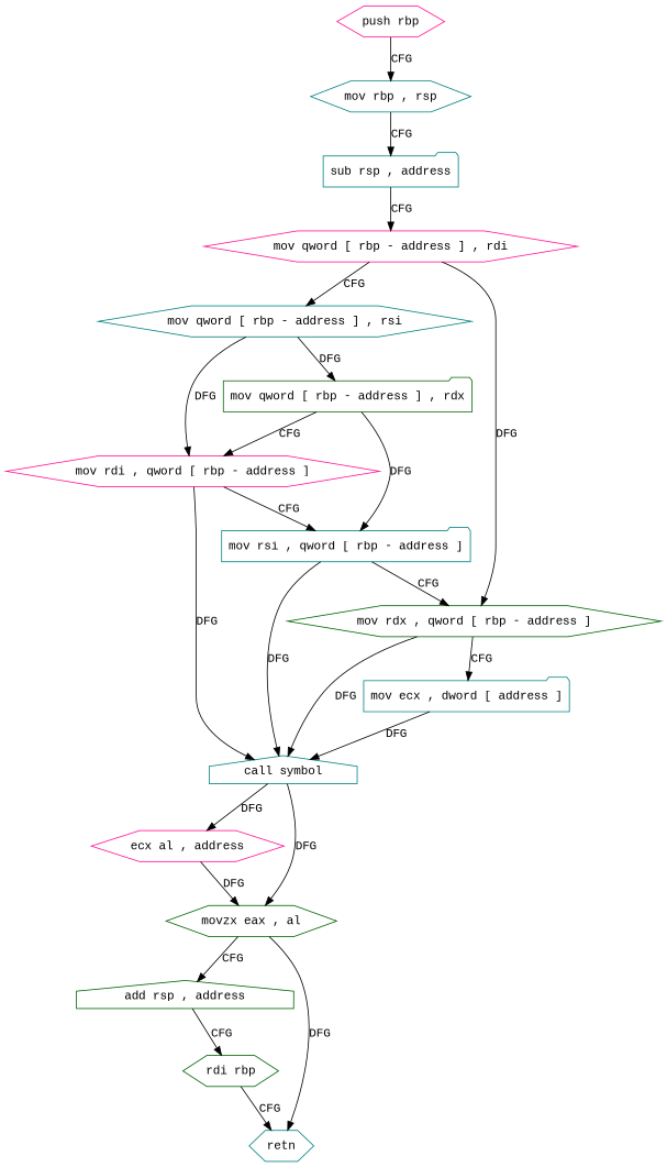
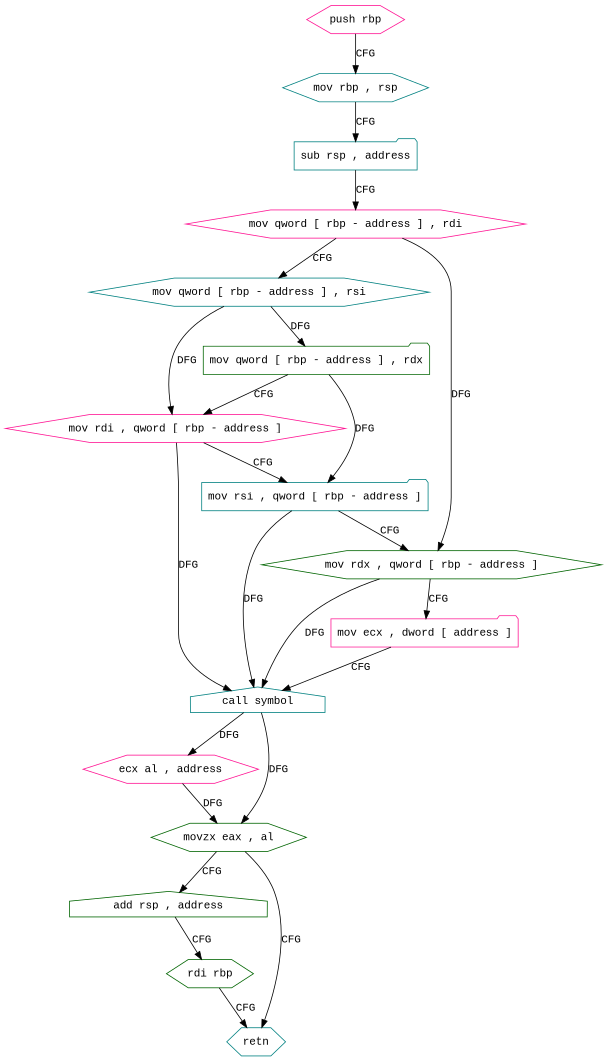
  digraph {
    fontname="Liberation Mono"
    node [color=teal fontname="Liberation Mono" shape=hexagon]
    edge [fontname="Liberation Mono"]
    n1 [color=deeppink label="push rbp"]
    n2 [label="mov rbp , rsp"]
    n3 [label="sub rsp , address" shape=folder]
    n4 [color=deeppink label="mov qword [ rbp - address ] , rdi"]
    n5 [label="mov qword [ rbp - address ] , rsi"]
    n6 [color=darkgreen label="mov rdx , qword [ rbp - address ]"]
    n7 [color=darkgreen label="mov qword [ rbp - address ] , rdx" shape=folder]
    n8 [color=deeppink label="mov rdi , qword [ rbp - address ]"]
    n9 [label="call symbol" shape=house]
-   n10 [label="mov ecx , dword [ address ]" shape=folder]
+   n10 [color=deeppink label="mov ecx , dword [ address ]" shape=folder]
    n11 [label="mov rsi , qword [ rbp - address ]" shape=folder]
    n12 [color=deeppink label="ecx al , address"]
    n13 [color=darkgreen label="movzx eax , al"]
    n14 [color=darkgreen label="add rsp , address" shape=house]
    n15 [label=retn]
    n16 [color=darkgreen label="rdi rbp"]
    n1 -> n2 [label=CFG]
    n2 -> n3 [label=CFG]
    n3 -> n4 [label=CFG]
    n4 -> n5 [label=CFG]
    n4 -> n6 [label=DFG]
    n5 -> n7 [label=DFG]
    n5 -> n8 [label=DFG]
    n6 -> n9 [label=DFG]
    n6 -> n10 [label=CFG]
    n7 -> n8 [label=CFG]
    n7 -> n11 [label=DFG]
    n8 -> n9 [label=DFG]
    n8 -> n11 [label=CFG]
    n9 -> n12 [label=DFG]
    n9 -> n13 [label=DFG]
-   n10 -> n9 [label=DFG]
+   n10 -> n9 [label=CFG]
    n11 -> n6 [label=CFG]
    n11 -> n9 [label=DFG]
    n12 -> n13 [label=DFG]
    n13 -> n14 [label=CFG]
-   n13 -> n15 [label=DFG]
+   n13 -> n15 [label=CFG]
    n14 -> n16 [label=CFG]
    n16 -> n15 [label=CFG]
  }
